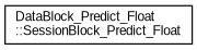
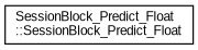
  digraph {
    rankdir=LR
    fontname="Liberation Sans"
-   n1 [color=black fillcolor=white fontname="Liberation Sans" fontsize=10 height=0.2 label="DataBlock_Predict_Float\l::SessionBlock_Predict_Float" shape=record style=filled width=0.4]
+   n1 [color=black fillcolor=white fontname="Liberation Sans" fontsize=10 height=0.2 label="SessionBlock_Predict_Float\l::SessionBlock_Predict_Float" shape=record style=filled width=0.4]
  }
